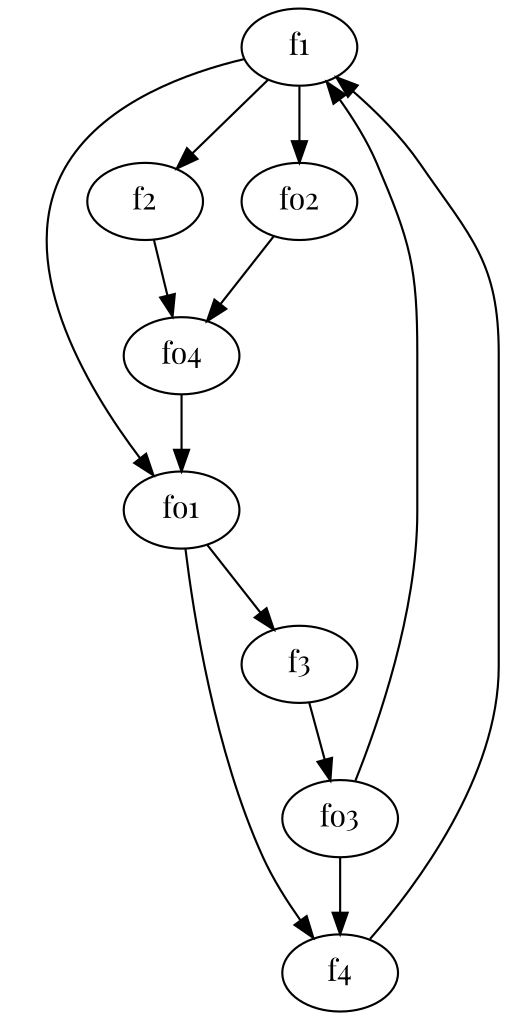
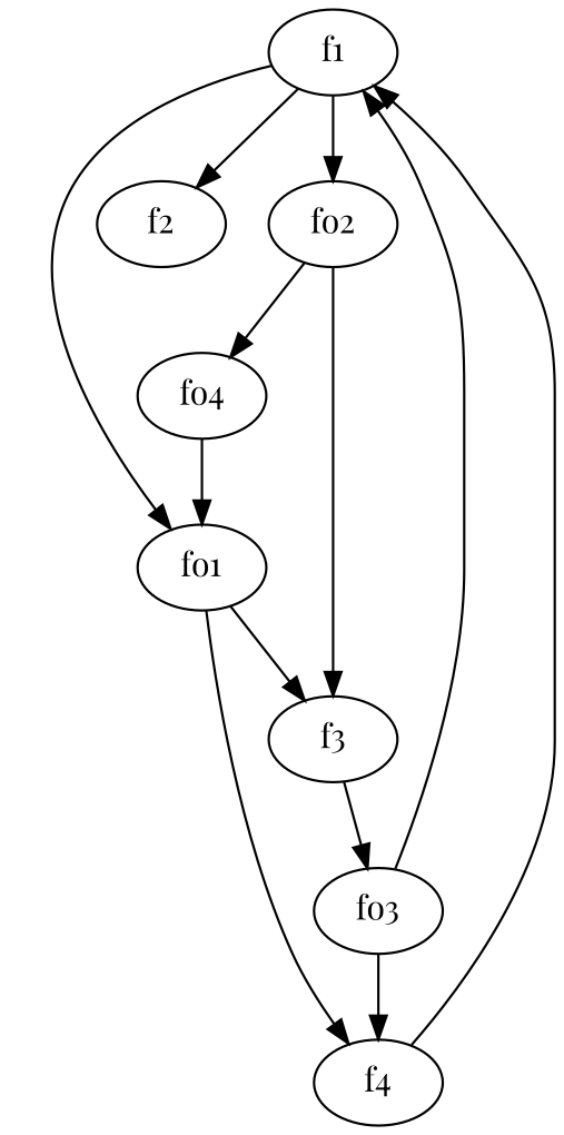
  strict digraph {
    fontname="Playfair Display"
    node [fontname="Playfair Display"]
    edge [fontname="Playfair Display" weight=2]
    f1
    f2
    fo1
    fo2
    fo4
    f3
    f4
    fo3
    f1 -> f2
    f1 -> fo1
    f1 -> fo2
-   f2 -> fo4
    fo1 -> f3
    fo1 -> f4
    fo2 -> fo4
+   fo2 -> f3
    fo4 -> fo1
    f3 -> fo3
    f4 -> f1
    fo3 -> f1
    fo3 -> f4
  }
